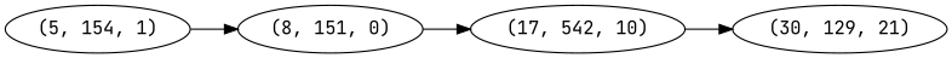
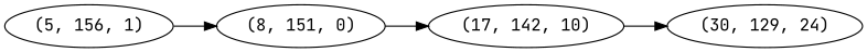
  digraph {
    fontname="JetBrains Mono"
    rankdir=LR
    node [fontname="JetBrains Mono"]
    edge [fontname="JetBrains Mono"]
    n1 [label="(8, 151, 0)"]
-   "(5, 154, 1)"
-   "(17, 142, 10)" [label="(17, 542, 10)"]
-   "(30, 129, 21)"
+   "(5, 154, 1)" [label="(5, 156, 1)"]
+   "(17, 142, 10)"
+   "(30, 129, 21)" [label="(30, 129, 24)"]
    n1 -> "(17, 142, 10)"
    "(5, 154, 1)" -> n1
    "(17, 142, 10)" -> "(30, 129, 21)"
  }
